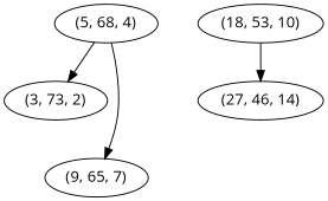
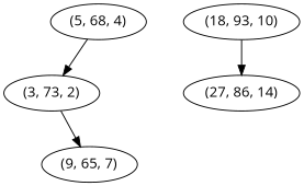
  digraph {
    fontname="Open Sans"
    node [fontname="Open Sans"]
    edge [fontname="Open Sans"]
    "(5, 68, 4)"
    "(3, 73, 2)"
    "(9, 65, 7)"
-   "(18, 53, 10)"
-   "(27, 46, 14)"
+   "(18, 53, 10)" [label="(18, 93, 10)"]
+   "(27, 46, 14)" [label="(27, 86, 14)"]
    "(5, 68, 4)" -> "(3, 73, 2)"
-   "(5, 68, 4)" -> "(9, 65, 7)"
+   "(3, 73, 2)" -> "(9, 65, 7)"
    "(18, 53, 10)" -> "(27, 46, 14)"
  }
